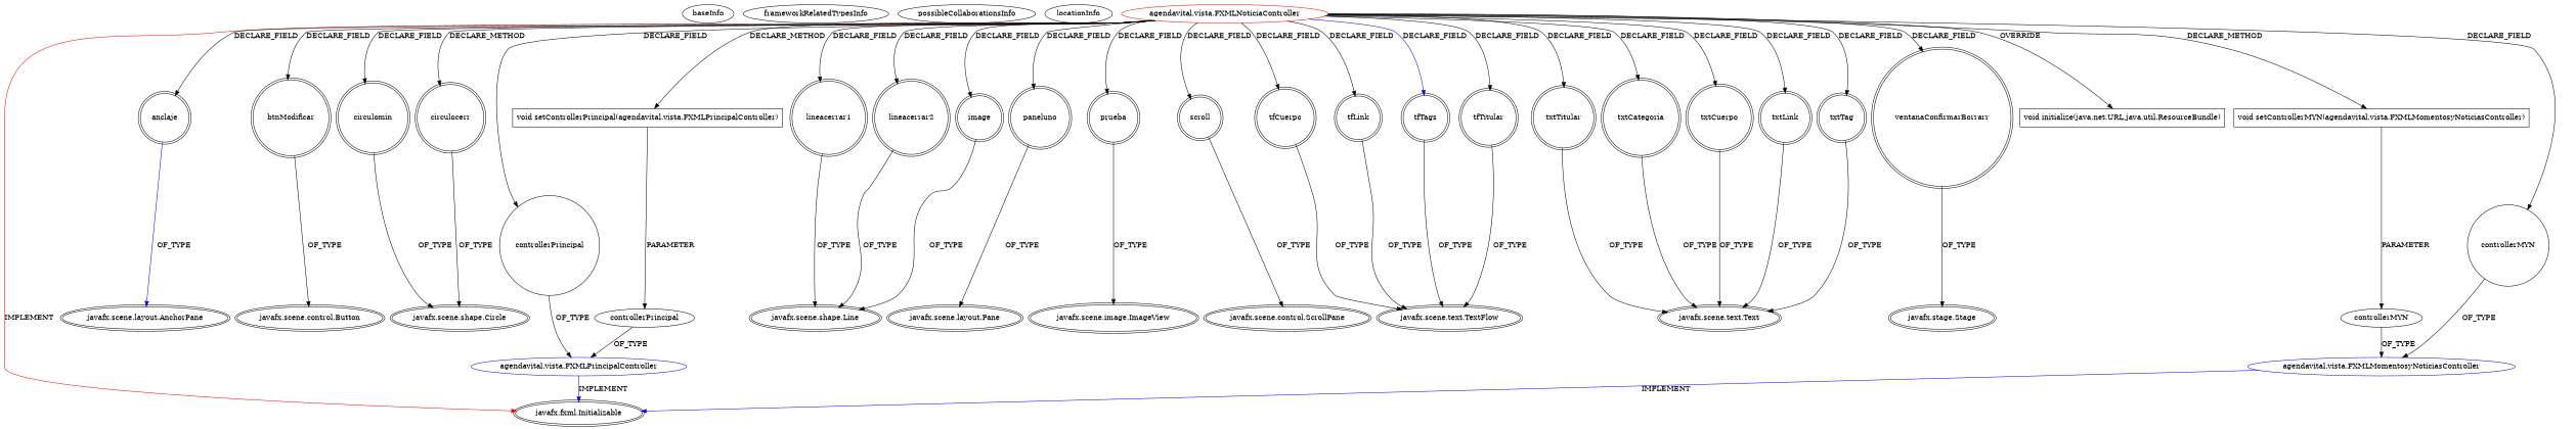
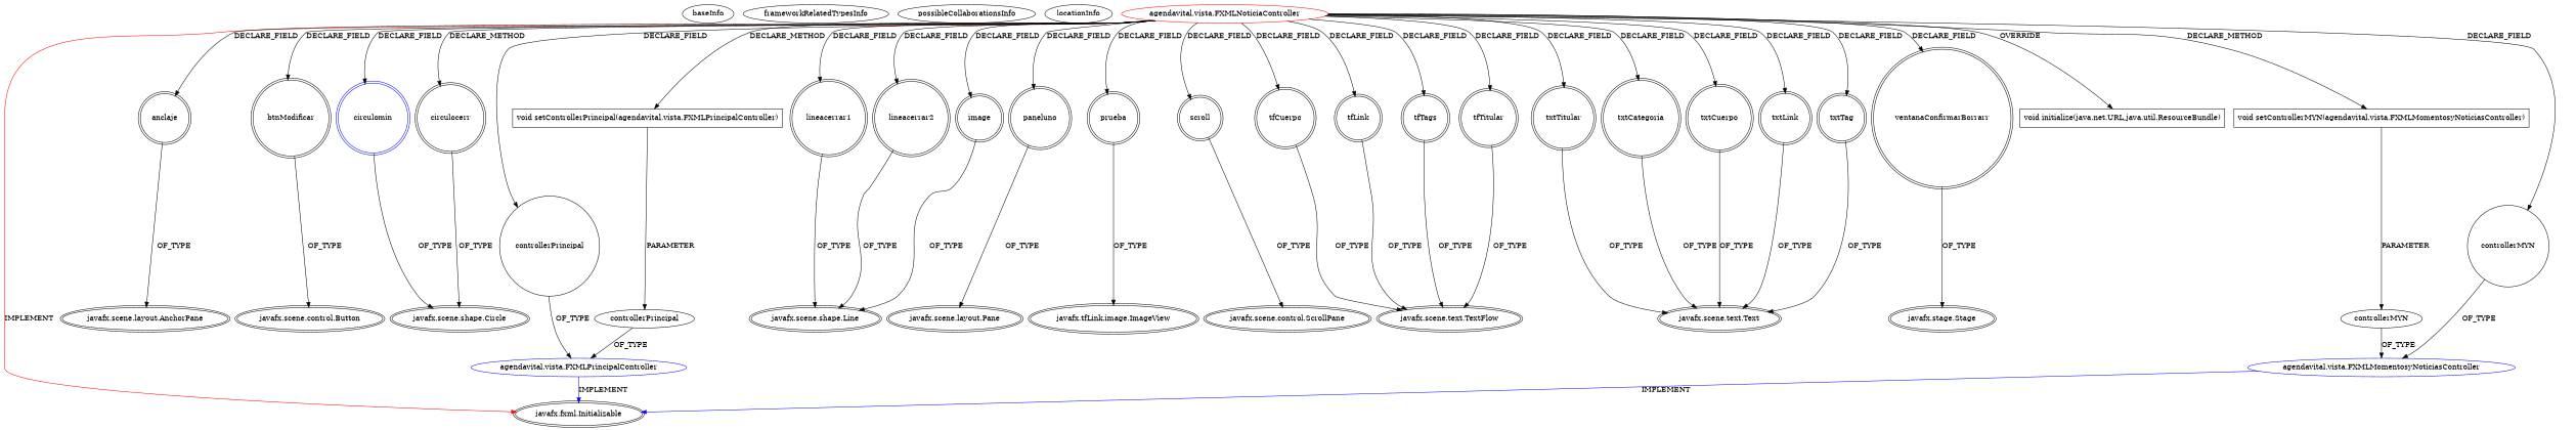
  digraph {
    node [isFrameworkType=true vertexType=FIELD_DECLARATION peripheries=2 shape=circle]
    baseInfo [category=extension_graph graphId=3377 isAnonymous=false possibleRelation=true isFrameworkType="" vertexType="" peripheries="" shape=""]
    frameworkRelatedTypesInfo [0="javafx.fxml.Initializable" isFrameworkType="" vertexType="" peripheries="" shape=""]
    possibleCollaborationsInfo [0="3377~CLIENT_METHOD_DECLARATION-PARAMETER_DECLARATION-FIELD_DECLARATION-~javafx.fxml.Initializable ~javafx.fxml.Initializable ~false~false" isFrameworkType="" vertexType="" peripheries="" shape=""]
    locationInfo [contextSignature=FXMLNoticiaController filePath="/josesoler7-agendavital/agendavital-master/src/agendavital/vista/FXMLNoticiaController.java" graphId=3377 projectName="josesoler7-agendavital" isFrameworkType="" vertexType="" peripheries="" shape=""]
    n5 [color=red isFrameworkType=false label="agendavital.vista.FXMLNoticiaController" vertexType=ROOT_CLIENT_CLASS_DECLARATION peripheries="" shape=""]
    n6 [label="javafx.fxml.Initializable" vertexType=FRAMEWORK_INTERFACE_TYPE shape=""]
    n7 [label=anclaje]
    n8 [label=btnModificar]
    n9 [label=circulocerr]
-   n10 [label=circulomin]
+   n10 [label=circulomin color=blue]
    n11 [isFrameworkType=false label=controllerMYN peripheries=""]
    n12 [isFrameworkType=false label=controllerPrincipal peripheries=""]
    n13 [label=lineacerrar1]
    n14 [label=lineacerrar2]
    n15 [label=image]
    n16 [label=paneluno]
    n17 [label=prueba]
    n18 [label=scroll]
    n19 [label=tfCuerpo]
    n20 [label=tfLink]
    n21 [label=tfTags]
    n22 [label=tfTitular]
    n23 [label=txtCategoria]
    n24 [label=txtCuerpo]
    n25 [label=txtLink]
    n26 [label=txtTag]
    n27 [label=txtTitular]
    n28 [label=ventanaConfirmarBorrarr]
    n29 [isFrameworkType=false label="void initialize(java.net.URL,java.util.ResourceBundle)" shape=box vertexType=OVERRIDING_METHOD_DECLARATION peripheries=""]
    n30 [isFrameworkType=false label="void setControllerPrincipal(agendavital.vista.FXMLPrincipalController)" shape=box vertexType=CLIENT_METHOD_DECLARATION peripheries=""]
    n31 [isFrameworkType=false label="void setControllerMYN(agendavital.vista.FXMLMomentosyNoticiasController)" shape=box vertexType=CLIENT_METHOD_DECLARATION peripheries=""]
    n32 [label="javafx.scene.layout.AnchorPane" vertexType=FRAMEWORK_CLASS_TYPE shape=""]
    n33 [label="javafx.scene.control.Button" vertexType=FRAMEWORK_CLASS_TYPE shape=""]
    n34 [label="javafx.scene.shape.Circle" vertexType=FRAMEWORK_CLASS_TYPE shape=""]
    n35 [color=blue isFrameworkType=false label="agendavital.vista.FXMLMomentosyNoticiasController" vertexType=REFERENCE_CLIENT_CLASS_DECLARATION peripheries="" shape=""]
    n36 [color=blue isFrameworkType=false label="agendavital.vista.FXMLPrincipalController" vertexType=REFERENCE_CLIENT_CLASS_DECLARATION peripheries="" shape=""]
    n37 [label="javafx.scene.shape.Line" vertexType=FRAMEWORK_CLASS_TYPE shape=""]
    n38 [label="javafx.scene.layout.Pane" vertexType=FRAMEWORK_CLASS_TYPE shape=""]
-   n39 [label="javafx.scene.image.ImageView" vertexType=FRAMEWORK_CLASS_TYPE shape=""]
+   n39 [label="javafx.tfLink.image.ImageView" vertexType=FRAMEWORK_CLASS_TYPE shape=""]
    n40 [label="javafx.scene.control.ScrollPane" vertexType=FRAMEWORK_CLASS_TYPE shape=""]
    n41 [label="javafx.scene.text.TextFlow" vertexType=FRAMEWORK_CLASS_TYPE shape=""]
    n42 [label="javafx.scene.text.Text" vertexType=FRAMEWORK_CLASS_TYPE shape=""]
    n43 [label="javafx.stage.Stage" vertexType=FRAMEWORK_CLASS_TYPE shape=""]
    n44 [isFrameworkType=false label=controllerPrincipal vertexType=PARAMETER_DECLARATION peripheries="" shape=""]
    n45 [isFrameworkType=false label=controllerMYN vertexType=PARAMETER_DECLARATION peripheries="" shape=""]
    n5 -> n6 [color=red label=IMPLEMENT]
    n5 -> n7 [label=DECLARE_FIELD]
    n5 -> n8 [label=DECLARE_FIELD]
    n5 -> n9 [label=DECLARE_METHOD]
    n5 -> n10 [label=DECLARE_FIELD]
    n5 -> n11 [label=DECLARE_FIELD]
    n5 -> n12 [label=DECLARE_FIELD]
    n5 -> n13 [label=DECLARE_FIELD]
    n5 -> n14 [label=DECLARE_FIELD]
    n5 -> n15 [label=DECLARE_FIELD]
    n5 -> n16 [label=DECLARE_FIELD]
    n5 -> n17 [label=DECLARE_FIELD]
    n5 -> n18 [label=DECLARE_FIELD]
    n5 -> n19 [label=DECLARE_FIELD]
    n5 -> n20 [label=DECLARE_FIELD]
-   n5 -> n21 [label=DECLARE_FIELD color=blue]
+   n5 -> n21 [label=DECLARE_FIELD]
    n5 -> n22 [label=DECLARE_FIELD]
    n5 -> n23 [label=DECLARE_FIELD]
    n5 -> n24 [label=DECLARE_FIELD]
    n5 -> n25 [label=DECLARE_FIELD]
    n5 -> n26 [label=DECLARE_FIELD]
    n5 -> n27 [label=DECLARE_FIELD]
    n5 -> n28 [label=DECLARE_FIELD]
    n5 -> n29 [label=OVERRIDE]
    n5 -> n30 [label=DECLARE_METHOD]
    n5 -> n31 [label=DECLARE_METHOD]
-   n7 -> n32 [label=OF_TYPE color=blue]
+   n7 -> n32 [label=OF_TYPE]
    n8 -> n33 [label=OF_TYPE]
    n9 -> n34 [label=OF_TYPE]
    n10 -> n34 [label=OF_TYPE]
    n11 -> n35 [label=OF_TYPE]
    n12 -> n36 [label=OF_TYPE]
    n13 -> n37 [label=OF_TYPE]
    n14 -> n37 [label=OF_TYPE]
    n15 -> n37 [label=OF_TYPE]
    n16 -> n38 [label=OF_TYPE]
    n17 -> n39 [label=OF_TYPE]
    n18 -> n40 [label=OF_TYPE]
    n19 -> n41 [label=OF_TYPE]
    n20 -> n41 [label=OF_TYPE]
    n21 -> n41 [label=OF_TYPE]
    n22 -> n41 [label=OF_TYPE]
    n23 -> n42 [label=OF_TYPE]
    n24 -> n42 [label=OF_TYPE]
    n25 -> n42 [label=OF_TYPE]
    n26 -> n42 [label=OF_TYPE]
    n27 -> n42 [label=OF_TYPE]
    n28 -> n43 [label=OF_TYPE]
    n30 -> n44 [label=PARAMETER]
    n31 -> n45 [label=PARAMETER]
    n35 -> n6 [color=blue label=IMPLEMENT]
    n36 -> n6 [color=blue label=IMPLEMENT]
    n44 -> n36 [label=OF_TYPE]
    n45 -> n35 [label=OF_TYPE]
  }
